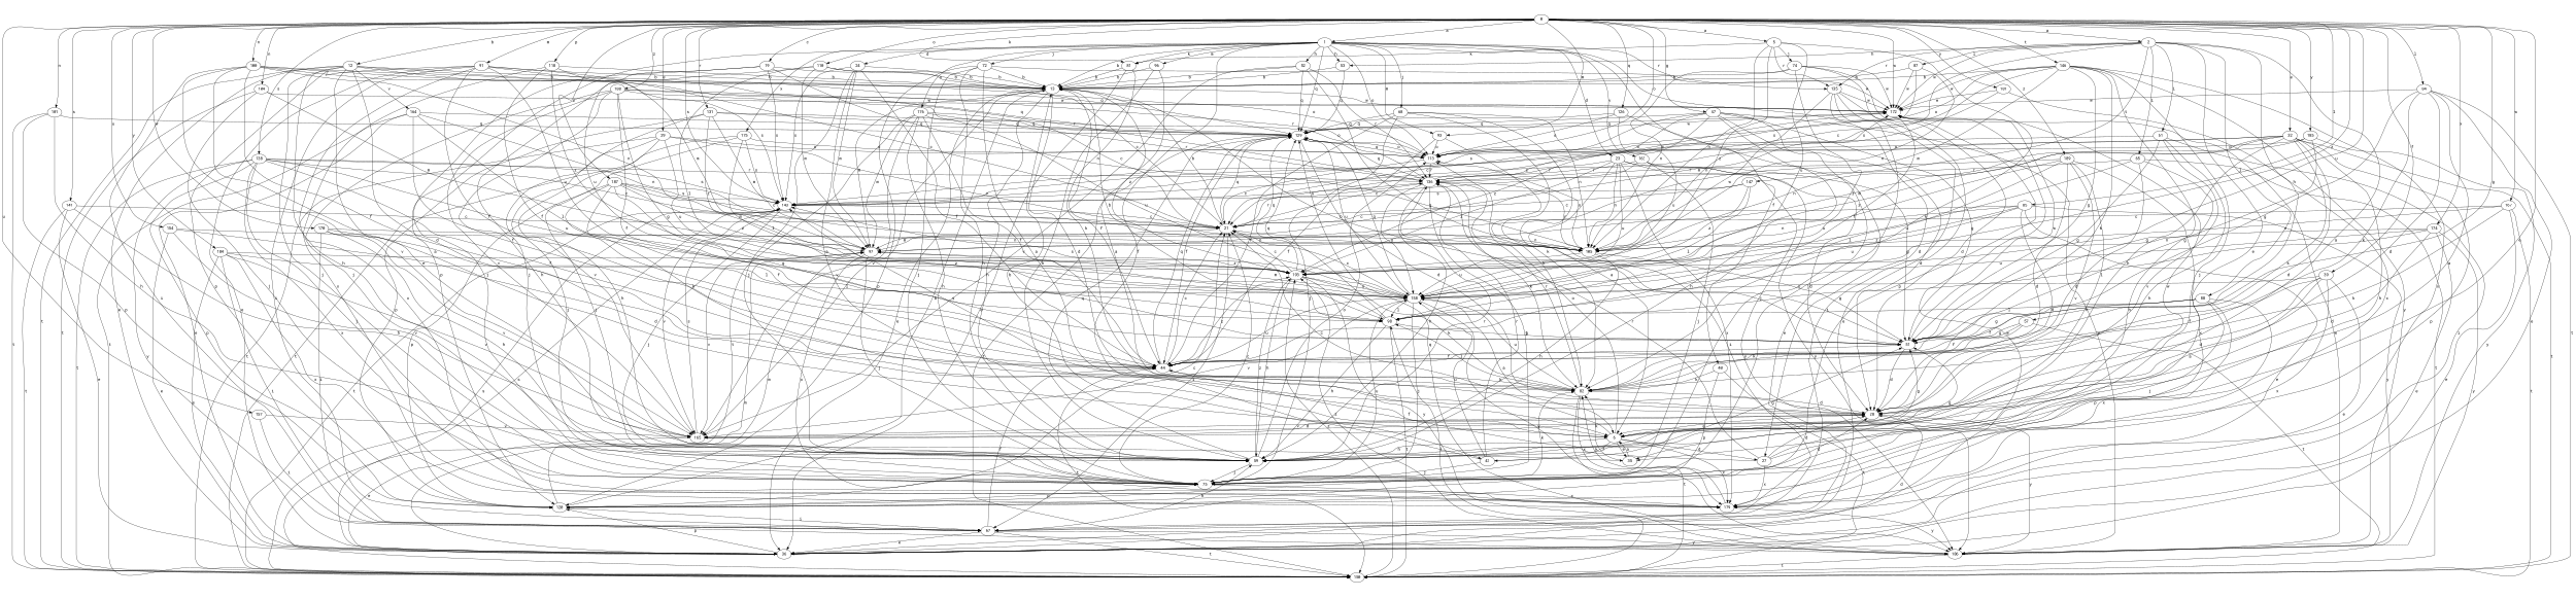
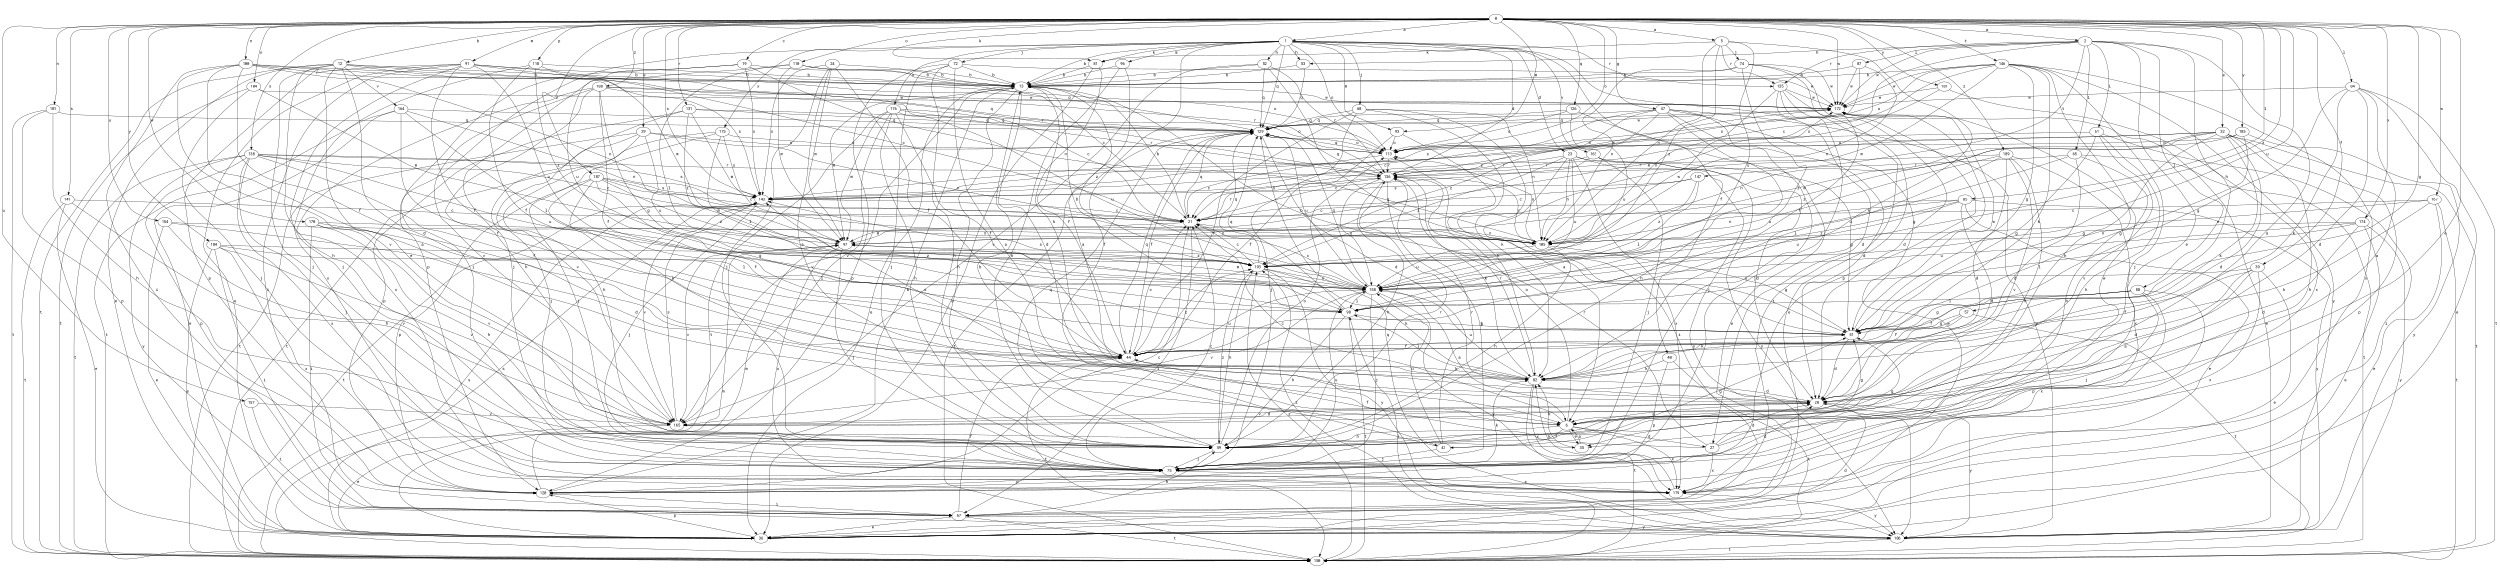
  strict digraph {
    fontname="Roboto Mono"
    node [fontname="Roboto Mono"]
    edge [fontname="Roboto Mono"]
    0
    1
    2
    5
    12
    19
    29
    32
    35
    39
    47
    51
    81
    84
    85
    91
    93
    100
    101
    104
    110
    113
    118
    126
    131
    138
    141
    143
    146
    154
    157
    158
    167
    170
    172
    174
    181
    184
    185
    187
    188
    189
    193
    13
    23
    24
    27
    40
    43
    52
    53
    68
    72
    96
    120
    129
    135
    163
    175
    176
    6
    21
    57
    61
    65
    87
    88
    147
    74
    82
    105
    59
    28
    36
    75
    136
    150
    164
    179
    44
    186
    67
    165
    97
    n85 [label=98]
    0 -> 1 [label=a]
    0 -> 2 [label=a]
    0 -> 5 [label=a]
    0 -> 12 [label=b]
    0 -> 19 [label=c]
    0 -> 29 [label=e]
    0 -> 32 [label=e]
    0 -> 35 [label=e]
    0 -> 39 [label=f]
    0 -> 47 [label=g]
    0 -> 51 [label=g]
    0 -> 81 [label=k]
    0 -> 84 [label=l]
    0 -> 85 [label=l]
    0 -> 91 [label=m]
    0 -> 93 [label=m]
    0 -> 100 [label=n]
    0 -> 101 [label=n]
    0 -> 104 [label=n]
    0 -> 110 [label=o]
    0 -> 113 [label=o]
    0 -> 118 [label=p]
    0 -> 126 [label=q]
    0 -> 131 [label=r]
    0 -> 138 [label=s]
    0 -> 141 [label=s]
    0 -> 143 [label=s]
    0 -> 146 [label=t]
    0 -> 154 [label=u]
    0 -> 157 [label=u]
    0 -> 158 [label=u]
    0 -> 167 [label=w]
    0 -> 170 [label=w]
    0 -> 172 [label=w]
    0 -> 174 [label=x]
    0 -> 181 [label=y]
    0 -> 184 [label=y]
    0 -> 185 [label=y]
    0 -> 187 [label=z]
    0 -> 188 [label=z]
    0 -> 189 [label=z]
    0 -> 193 [label=z]
    1 -> 81 [label=k]
    1 -> 93 [label=m]
    1 -> 113 [label=o]
    1 -> 13 [label=b]
    1 -> 23 [label=d]
-   1 -> 24 [label=d]
+   1 -> 136 [label=d]
    1 -> 27 [label=d]
    1 -> 40 [label=f]
    1 -> 43 [label=f]
    1 -> 52 [label=h]
    1 -> 53 [label=h]
    1 -> 68 [label=j]
    1 -> 72 [label=j]
    1 -> 96 [label=m]
    1 -> 120 [label=p]
    1 -> 129 [label=q]
    1 -> 135 [label=r]
    1 -> 163 [label=v]
    1 -> 175 [label=x]
    1 -> 176 [label=x]
    2 -> 35 [label=e]
    2 -> 172 [label=w]
    2 -> 53 [label=h]
    2 -> 135 [label=r]
    2 -> 6 [label=a]
    2 -> 21 [label=c]
    2 -> 57 [label=h]
    2 -> 61 [label=i]
    2 -> 65 [label=i]
    2 -> 87 [label=l]
    2 -> 88 [label=l]
    2 -> 147 [label=t]
    5 -> 81 [label=k]
    5 -> 158 [label=u]
    5 -> 193 [label=z]
    5 -> 135 [label=r]
    5 -> 74 [label=j]
    5 -> 82 [label=k]
    5 -> 105 [label=n]
    12 -> 35 [label=e]
    12 -> 13 [label=b]
    12 -> 21 [label=c]
    12 -> 59 [label=h]
    12 -> 28 [label=d]
    12 -> 36 [label=e]
    12 -> 75 [label=j]
    12 -> 136 [label=r]
    12 -> 150 [label=t]
    12 -> 164 [label=v]
    19 -> 143 [label=s]
    19 -> 158 [label=u]
    19 -> 13 [label=b]
    19 -> 105 [label=n]
    19 -> 75 [label=j]
    29 -> 113 [label=o]
    29 -> 158 [label=u]
    29 -> 105 [label=n]
    29 -> 59 [label=h]
    29 -> 75 [label=j]
    29 -> 150 [label=t]
    32 -> 51 [label=g]
    32 -> 113 [label=o]
    32 -> 143 [label=s]
    32 -> 193 [label=z]
    32 -> 120 [label=p]
    32 -> 82 [label=k]
    32 -> 105 [label=n]
    32 -> 59 [label=h]
    32 -> 28 [label=d]
    32 -> 150 [label=t]
    35 -> 6 [label=a]
    35 -> 82 [label=k]
    39 -> 158 [label=u]
    39 -> 6 [label=a]
    39 -> 28 [label=d]
    39 -> 36 [label=e]
    39 -> 179 [label=x]
    39 -> 44 [label=f]
    47 -> 51 [label=g]
    47 -> 143 [label=s]
    47 -> 193 [label=z]
    47 -> 129 [label=q]
    47 -> 21 [label=c]
    47 -> 59 [label=h]
    47 -> 28 [label=d]
    47 -> 75 [label=j]
    47 -> 186 [label=y]
    51 -> 172 [label=w]
    51 -> 13 [label=b]
    51 -> 28 [label=d]
    51 -> 44 [label=f]
    81 -> 13 [label=b]
    81 -> 82 [label=k]
    81 -> 36 [label=e]
    84 -> 51 [label=g]
    84 -> 172 [label=w]
    84 -> 6 [label=a]
    84 -> 82 [label=k]
    84 -> 28 [label=d]
    84 -> 36 [label=e]
    84 -> 150 [label=t]
    85 -> 158 [label=u]
    85 -> 193 [label=z]
    85 -> 21 [label=c]
    85 -> 105 [label=n]
    85 -> 28 [label=d]
    85 -> 36 [label=e]
    85 -> 186 [label=y]
    91 -> 113 [label=o]
    91 -> 158 [label=u]
    91 -> 13 [label=b]
    91 -> 120 [label=p]
    91 -> 129 [label=q]
    91 -> 36 [label=e]
    91 -> 75 [label=j]
    91 -> 44 [label=f]
    91 -> 67 [label=i]
    93 -> 113 [label=o]
    93 -> 82 [label=k]
    93 -> 44 [label=f]
    100 -> 143 [label=s]
    100 -> 13 [label=b]
    100 -> 6 [label=a]
    100 -> 105 [label=n]
    100 -> 136 [label=r]
    100 -> 44 [label=f]
    100 -> 67 [label=i]
    100 -> 165 [label=v]
    101 -> 120 [label=p]
    101 -> 129 [label=q]
    101 -> 59 [label=h]
    101 -> 150 [label=t]
    104 -> 172 [label=w]
    104 -> 75 [label=j]
    104 -> 150 [label=t]
    104 -> 97 [label=m]
    110 -> 13 [label=b]
    110 -> 21 [label=c]
    110 -> 75 [label=j]
    110 -> 97 [label=m]
    110 -> n85 [label=l]
    113 -> 129 [label=q]
    113 -> 21 [label=c]
    113 -> 136 [label=r]
    118 -> 193 [label=z]
    118 -> 13 [label=b]
    118 -> 179 [label=x]
    118 -> 44 [label=f]
    118 -> 97 [label=m]
    126 -> 113 [label=o]
    126 -> 158 [label=u]
    126 -> 129 [label=q]
    126 -> 36 [label=e]
    131 -> 113 [label=o]
    131 -> 193 [label=z]
    131 -> 120 [label=p]
    131 -> 129 [label=q]
    131 -> 165 [label=v]
    131 -> 97 [label=m]
    138 -> 143 [label=s]
    138 -> 158 [label=u]
    138 -> 120 [label=p]
    138 -> 21 [label=c]
    138 -> 75 [label=j]
    138 -> 136 [label=r]
    138 -> 150 [label=t]
    138 -> 179 [label=x]
    138 -> 44 [label=f]
    138 -> 186 [label=y]
    141 -> 21 [label=c]
    141 -> 59 [label=h]
    141 -> 36 [label=e]
    141 -> 150 [label=t]
    143 -> 21 [label=c]
    143 -> 75 [label=j]
    143 -> 150 [label=t]
    143 -> 165 [label=v]
    146 -> 51 [label=g]
    146 -> 113 [label=o]
    146 -> 143 [label=s]
    146 -> 172 [label=w]
    146 -> 13 [label=b]
    146 -> 82 [label=k]
    146 -> 59 [label=h]
    146 -> 75 [label=j]
    146 -> 179 [label=x]
    146 -> 186 [label=y]
    146 -> 97 [label=m]
    154 -> 105 [label=n]
    154 -> 28 [label=d]
    154 -> 36 [label=e]
    154 -> 165 [label=v]
    157 -> 67 [label=i]
    157 -> 165 [label=v]
    158 -> 143 [label=s]
    158 -> 129 [label=q]
    158 -> 6 [label=a]
    158 -> 21 [label=c]
    158 -> 75 [label=j]
    158 -> 186 [label=y]
    158 -> 165 [label=v]
    158 -> 97 [label=m]
    158 -> n85 [label=l]
    167 -> 21 [label=c]
    167 -> 82 [label=k]
    167 -> 105 [label=n]
    167 -> 36 [label=e]
    167 -> 150 [label=t]
    170 -> 105 [label=n]
    170 -> 59 [label=h]
    170 -> 67 [label=i]
    170 -> 165 [label=v]
    170 -> n85 [label=l]
    172 -> 129 [label=q]
    174 -> 158 [label=u]
    174 -> 105 [label=n]
    174 -> 28 [label=d]
    174 -> 36 [label=e]
    174 -> 186 [label=y]
    174 -> n85 [label=l]
    181 -> 172 [label=w]
    181 -> 179 [label=x]
    181 -> 97 [label=m]
    184 -> 193 [label=z]
    184 -> 36 [label=e]
    184 -> 179 [label=x]
    184 -> 67 [label=i]
    184 -> 165 [label=v]
    184 -> n85 [label=l]
    185 -> 51 [label=g]
    185 -> 113 [label=o]
    185 -> 186 [label=y]
    185 -> 97 [label=m]
    187 -> 51 [label=g]
    187 -> 143 [label=s]
    187 -> 193 [label=z]
    187 -> 120 [label=p]
    187 -> 21 [label=c]
    187 -> 82 [label=k]
    187 -> 44 [label=f]
    187 -> 97 [label=m]
    188 -> 51 [label=g]
    188 -> 172 [label=w]
    188 -> 129 [label=q]
    188 -> 21 [label=c]
    188 -> 59 [label=h]
    188 -> 179 [label=x]
    188 -> 44 [label=f]
    188 -> 165 [label=v]
    189 -> 158 [label=u]
    189 -> 59 [label=h]
    189 -> 28 [label=d]
    189 -> 136 [label=r]
    189 -> 179 [label=x]
    189 -> 165 [label=v]
    189 -> n85 [label=l]
    193 -> 158 [label=u]
    193 -> 129 [label=q]
    193 -> 21 [label=c]
    193 -> 82 [label=k]
    193 -> 59 [label=h]
    193 -> 186 [label=y]
    13 -> 172 [label=w]
    13 -> 193 [label=z]
    13 -> 59 [label=h]
    13 -> 28 [label=d]
    13 -> 36 [label=e]
    13 -> 44 [label=f]
    13 -> 165 [label=v]
    13 -> 97 [label=m]
    23 -> 158 [label=u]
    23 -> 193 [label=z]
    23 -> 105 [label=n]
    23 -> 28 [label=d]
    23 -> 136 [label=r]
    23 -> 179 [label=x]
    23 -> 186 [label=y]
    23 -> 67 [label=i]
    24 -> 143 [label=s]
    24 -> 13 [label=b]
    24 -> 6 [label=a]
    24 -> 75 [label=j]
    24 -> 44 [label=f]
    24 -> 97 [label=m]
    27 -> 51 [label=g]
    27 -> 172 [label=w]
    27 -> 28 [label=d]
    27 -> 136 [label=r]
    27 -> 179 [label=x]
    27 -> 44 [label=f]
    40 -> 120 [label=p]
    40 -> 82 [label=k]
    40 -> 150 [label=t]
    43 -> 51 [label=g]
    43 -> 158 [label=u]
    43 -> 13 [label=b]
    43 -> 75 [label=j]
    43 -> 136 [label=r]
    52 -> 51 [label=g]
    52 -> 13 [label=b]
    52 -> 129 [label=q]
    52 -> 136 [label=r]
    52 -> 165 [label=v]
    53 -> 13 [label=b]
    53 -> 129 [label=q]
    68 -> 129 [label=q]
    68 -> 6 [label=a]
    68 -> 82 [label=k]
    68 -> 105 [label=n]
    68 -> 75 [label=j]
    68 -> 44 [label=f]
    72 -> 172 [label=w]
    72 -> 13 [label=b]
    72 -> 120 [label=p]
    72 -> 6 [label=a]
    72 -> 59 [label=h]
    72 -> 75 [label=j]
    96 -> 13 [label=b]
    96 -> 6 [label=a]
    96 -> 59 [label=h]
    120 -> 13 [label=b]
    120 -> 21 [label=c]
    120 -> 67 [label=i]
    120 -> 97 [label=m]
    129 -> 113 [label=o]
    129 -> 158 [label=u]
    129 -> 172 [label=w]
    129 -> 28 [label=d]
    129 -> 150 [label=t]
    129 -> 44 [label=f]
    135 -> 172 [label=w]
    135 -> 105 [label=n]
    135 -> 28 [label=d]
    135 -> 36 [label=e]
    135 -> 75 [label=j]
    135 -> 67 [label=i]
    163 -> 51 [label=g]
    163 -> 21 [label=c]
    163 -> 75 [label=j]
    163 -> 136 [label=r]
    163 -> 186 [label=y]
    175 -> 113 [label=o]
    175 -> 143 [label=s]
    175 -> 75 [label=j]
    175 -> 150 [label=t]
    175 -> n85 [label=l]
    176 -> 158 [label=u]
    176 -> 129 [label=q]
    176 -> 59 [label=h]
    176 -> 136 [label=r]
    176 -> 150 [label=t]
    176 -> 44 [label=f]
    176 -> 165 [label=v]
    176 -> 97 [label=m]
    6 -> 35 [label=e]
    6 -> 51 [label=g]
    6 -> 113 [label=o]
    6 -> 27 [label=d]
    6 -> 43 [label=f]
    6 -> 21 [label=c]
    6 -> 59 [label=h]
    6 -> 179 [label=x]
    21 -> 13 [label=b]
    21 -> 129 [label=q]
    21 -> 105 [label=n]
    21 -> 136 [label=r]
    21 -> 67 [label=i]
    21 -> 97 [label=m]
    57 -> 51 [label=g]
    57 -> 82 [label=k]
    57 -> 150 [label=t]
    57 -> 44 [label=f]
    61 -> 51 [label=g]
    61 -> 113 [label=o]
    61 -> 59 [label=h]
    61 -> 67 [label=i]
    61 -> 165 [label=v]
    65 -> 158 [label=u]
    65 -> 59 [label=h]
    65 -> 28 [label=d]
    65 -> 136 [label=r]
    65 -> 150 [label=t]
    87 -> 143 [label=s]
    87 -> 172 [label=w]
    87 -> 13 [label=b]
    87 -> 105 [label=n]
    88 -> 51 [label=g]
    88 -> 120 [label=p]
    88 -> 75 [label=j]
    88 -> 179 [label=x]
    88 -> 44 [label=f]
    88 -> n85 [label=l]
    147 -> 143 [label=s]
    147 -> 193 [label=z]
    147 -> 21 [label=c]
    147 -> n85 [label=l]
    74 -> 172 [label=w]
    74 -> 13 [label=b]
    74 -> 120 [label=p]
    74 -> 105 [label=n]
    74 -> 44 [label=f]
    74 -> n85 [label=l]
    82 -> 143 [label=s]
    82 -> 158 [label=u]
    82 -> 28 [label=d]
    82 -> 136 [label=r]
    82 -> 150 [label=t]
    82 -> 179 [label=x]
    82 -> n85 [label=l]
    105 -> 51 [label=g]
    105 -> 113 [label=o]
    105 -> 158 [label=u]
    105 -> 172 [label=w]
    105 -> 59 [label=h]
    105 -> 136 [label=r]
    59 -> 113 [label=o]
    59 -> 193 [label=z]
    59 -> 129 [label=q]
    59 -> 75 [label=j]
    59 -> 136 [label=r]
    28 -> 6 [label=a]
    28 -> 186 [label=y]
    28 -> 165 [label=v]
    36 -> 143 [label=s]
    36 -> 172 [label=w]
    36 -> 120 [label=p]
    36 -> 28 [label=d]
    36 -> 97 [label=m]
    75 -> 158 [label=u]
    75 -> 120 [label=p]
    75 -> 21 [label=c]
    75 -> 82 [label=k]
    75 -> 28 [label=d]
    75 -> 179 [label=x]
    136 -> 143 [label=s]
    136 -> 158 [label=u]
    136 -> 172 [label=w]
    136 -> 129 [label=q]
    136 -> 82 [label=k]
    136 -> 59 [label=h]
    136 -> 75 [label=j]
    150 -> 143 [label=s]
    150 -> 193 [label=z]
    150 -> n85 [label=l]
    164 -> 129 [label=q]
    164 -> 105 [label=n]
    164 -> 36 [label=e]
    164 -> 150 [label=t]
    164 -> 44 [label=f]
    164 -> n85 [label=l]
    179 -> 82 [label=k]
    179 -> 186 [label=y]
    44 -> 158 [label=u]
    44 -> 193 [label=z]
    44 -> 129 [label=q]
    44 -> 21 [label=c]
    44 -> 82 [label=k]
    44 -> 150 [label=t]
    186 -> 172 [label=w]
    186 -> 193 [label=z]
    186 -> 129 [label=q]
    186 -> 150 [label=t]
    67 -> 59 [label=h]
    67 -> 36 [label=e]
    67 -> 150 [label=t]
    67 -> 44 [label=f]
    67 -> 186 [label=y]
    165 -> 143 [label=s]
    165 -> 28 [label=d]
    165 -> 36 [label=e]
    97 -> 193 [label=z]
    97 -> 75 [label=j]
    97 -> 179 [label=x]
    97 -> 165 [label=v]
    n85 -> 51 [label=g]
    n85 -> 13 [label=b]
    n85 -> 129 [label=q]
    n85 -> 59 [label=h]
    n85 -> 150 [label=t]
  }
